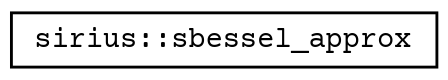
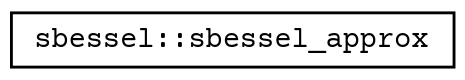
  digraph {
    rankdir=LR
    fontname="Courier Prime"
-   n1 [color=black fillcolor=white fontname="Courier Prime" fontsize=10 height=0.2 label="sirius::sbessel_approx" shape=record style=filled width=0.4]
+   n1 [color=black fillcolor=white fontname="Courier Prime" fontsize=10 height=0.2 label="sbessel::sbessel_approx" shape=record style=filled width=0.4]
  }
